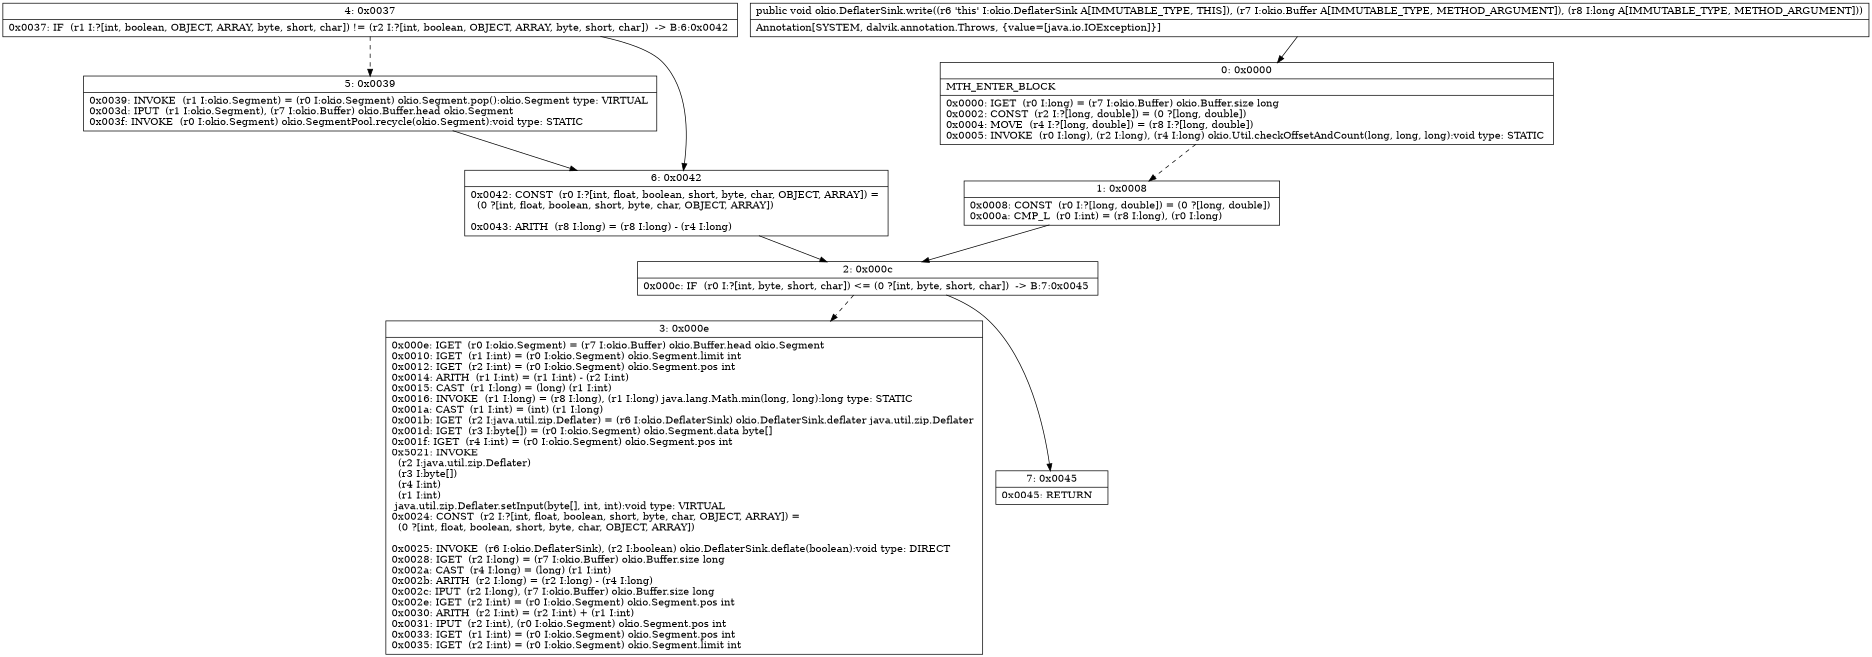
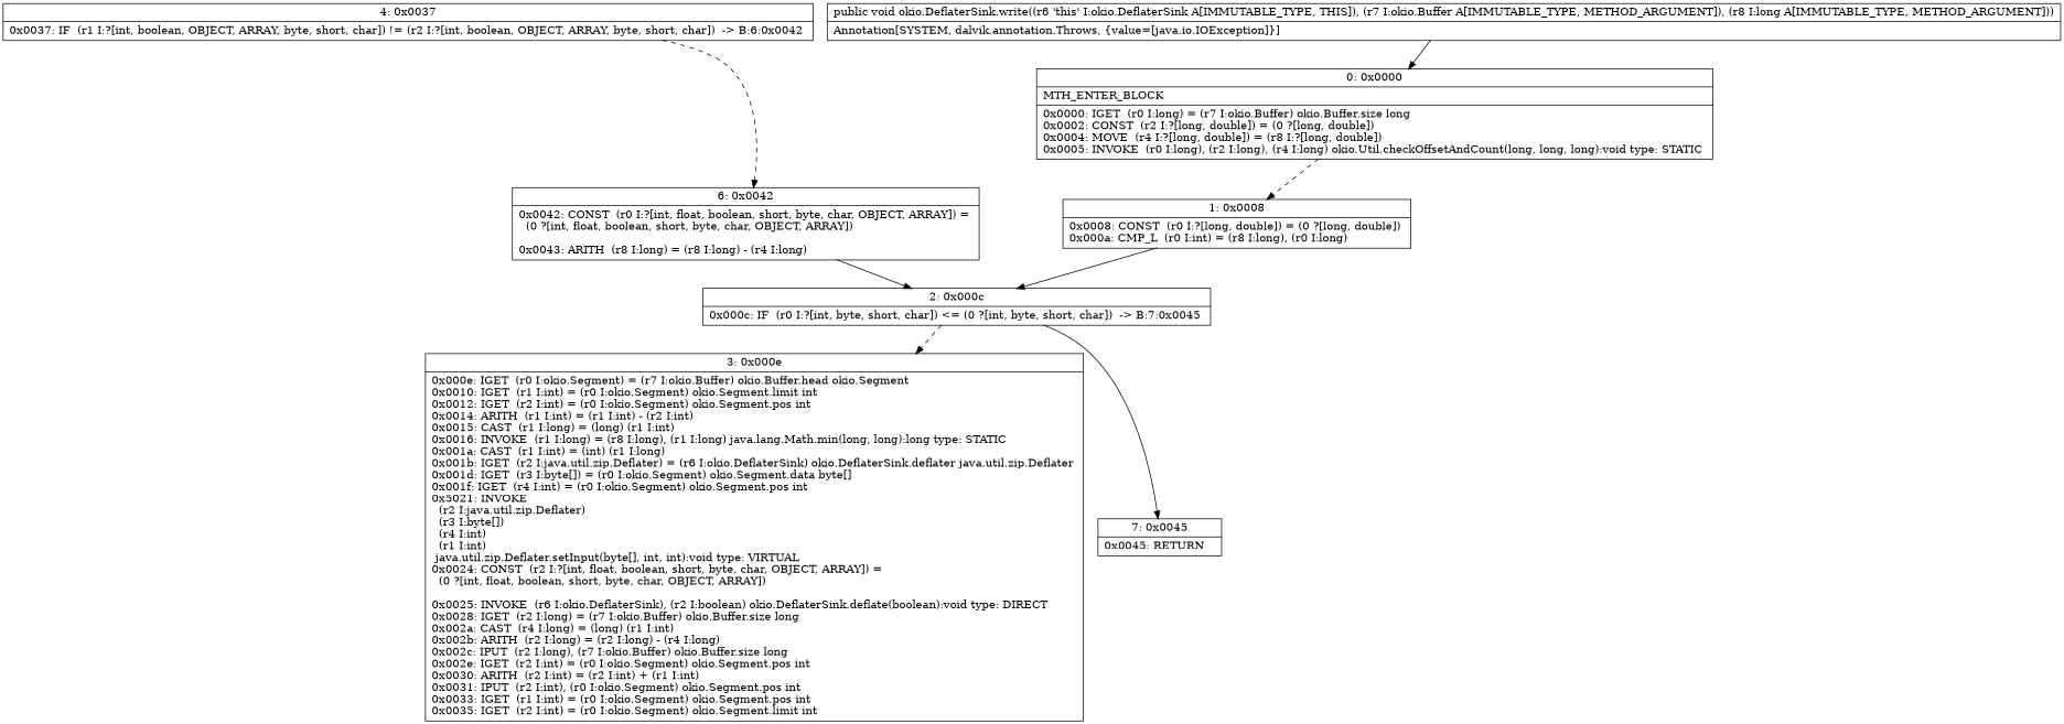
  digraph {
    node [shape=record]
    n1 [label="{0\:\ 0x0000|MTH_ENTER_BLOCK\l|0x0000: IGET  (r0 I:long) = (r7 I:okio.Buffer) okio.Buffer.size long \l0x0002: CONST  (r2 I:?[long, double]) = (0 ?[long, double]) \l0x0004: MOVE  (r4 I:?[long, double]) = (r8 I:?[long, double]) \l0x0005: INVOKE  (r0 I:long), (r2 I:long), (r4 I:long) okio.Util.checkOffsetAndCount(long, long, long):void type: STATIC \l}"]
    n2 [label="{1\:\ 0x0008|0x0008: CONST  (r0 I:?[long, double]) = (0 ?[long, double]) \l0x000a: CMP_L  (r0 I:int) = (r8 I:long), (r0 I:long) \l}"]
    n3 [label="{2\:\ 0x000c|0x000c: IF  (r0 I:?[int, byte, short, char]) \<= (0 ?[int, byte, short, char])  \-\> B:7:0x0045 \l}"]
    n4 [label="{3\:\ 0x000e|0x000e: IGET  (r0 I:okio.Segment) = (r7 I:okio.Buffer) okio.Buffer.head okio.Segment \l0x0010: IGET  (r1 I:int) = (r0 I:okio.Segment) okio.Segment.limit int \l0x0012: IGET  (r2 I:int) = (r0 I:okio.Segment) okio.Segment.pos int \l0x0014: ARITH  (r1 I:int) = (r1 I:int) \- (r2 I:int) \l0x0015: CAST  (r1 I:long) = (long) (r1 I:int) \l0x0016: INVOKE  (r1 I:long) = (r8 I:long), (r1 I:long) java.lang.Math.min(long, long):long type: STATIC \l0x001a: CAST  (r1 I:int) = (int) (r1 I:long) \l0x001b: IGET  (r2 I:java.util.zip.Deflater) = (r6 I:okio.DeflaterSink) okio.DeflaterSink.deflater java.util.zip.Deflater \l0x001d: IGET  (r3 I:byte[]) = (r0 I:okio.Segment) okio.Segment.data byte[] \l0x001f: IGET  (r4 I:int) = (r0 I:okio.Segment) okio.Segment.pos int \l0x5021: INVOKE  \l  (r2 I:java.util.zip.Deflater)\l  (r3 I:byte[])\l  (r4 I:int)\l  (r1 I:int)\l java.util.zip.Deflater.setInput(byte[], int, int):void type: VIRTUAL \l0x0024: CONST  (r2 I:?[int, float, boolean, short, byte, char, OBJECT, ARRAY]) = \l  (0 ?[int, float, boolean, short, byte, char, OBJECT, ARRAY])\l \l0x0025: INVOKE  (r6 I:okio.DeflaterSink), (r2 I:boolean) okio.DeflaterSink.deflate(boolean):void type: DIRECT \l0x0028: IGET  (r2 I:long) = (r7 I:okio.Buffer) okio.Buffer.size long \l0x002a: CAST  (r4 I:long) = (long) (r1 I:int) \l0x002b: ARITH  (r2 I:long) = (r2 I:long) \- (r4 I:long) \l0x002c: IPUT  (r2 I:long), (r7 I:okio.Buffer) okio.Buffer.size long \l0x002e: IGET  (r2 I:int) = (r0 I:okio.Segment) okio.Segment.pos int \l0x0030: ARITH  (r2 I:int) = (r2 I:int) + (r1 I:int) \l0x0031: IPUT  (r2 I:int), (r0 I:okio.Segment) okio.Segment.pos int \l0x0033: IGET  (r1 I:int) = (r0 I:okio.Segment) okio.Segment.pos int \l0x0035: IGET  (r2 I:int) = (r0 I:okio.Segment) okio.Segment.limit int \l}"]
    n5 [label="{7\:\ 0x0045|0x0045: RETURN   \l}"]
    n6 [label="{4\:\ 0x0037|0x0037: IF  (r1 I:?[int, boolean, OBJECT, ARRAY, byte, short, char]) != (r2 I:?[int, boolean, OBJECT, ARRAY, byte, short, char])  \-\> B:6:0x0042 \l}"]
-   n7 [label="{5\:\ 0x0039|0x0039: INVOKE  (r1 I:okio.Segment) = (r0 I:okio.Segment) okio.Segment.pop():okio.Segment type: VIRTUAL \l0x003d: IPUT  (r1 I:okio.Segment), (r7 I:okio.Buffer) okio.Buffer.head okio.Segment \l0x003f: INVOKE  (r0 I:okio.Segment) okio.SegmentPool.recycle(okio.Segment):void type: STATIC \l}"]
    n8 [label="{6\:\ 0x0042|0x0042: CONST  (r0 I:?[int, float, boolean, short, byte, char, OBJECT, ARRAY]) = \l  (0 ?[int, float, boolean, short, byte, char, OBJECT, ARRAY])\l \l0x0043: ARITH  (r8 I:long) = (r8 I:long) \- (r4 I:long) \l}"]
    n9 [label="{public void okio.DeflaterSink.write((r6 'this' I:okio.DeflaterSink A[IMMUTABLE_TYPE, THIS]), (r7 I:okio.Buffer A[IMMUTABLE_TYPE, METHOD_ARGUMENT]), (r8 I:long A[IMMUTABLE_TYPE, METHOD_ARGUMENT]))  | Annotation[SYSTEM, dalvik.annotation.Throws, \{value=[java.io.IOException]\}]\l}"]
    n1 -> n2 [style=dashed]
    n2 -> n3
    n3 -> n4 [style=dashed]
    n3 -> n5
-   n6 -> n7 [style=dashed]
-   n6 -> n8
-   n7 -> n8
+   n6 -> n8 [style=dashed]
    n8 -> n3
    n9 -> n1
  }
